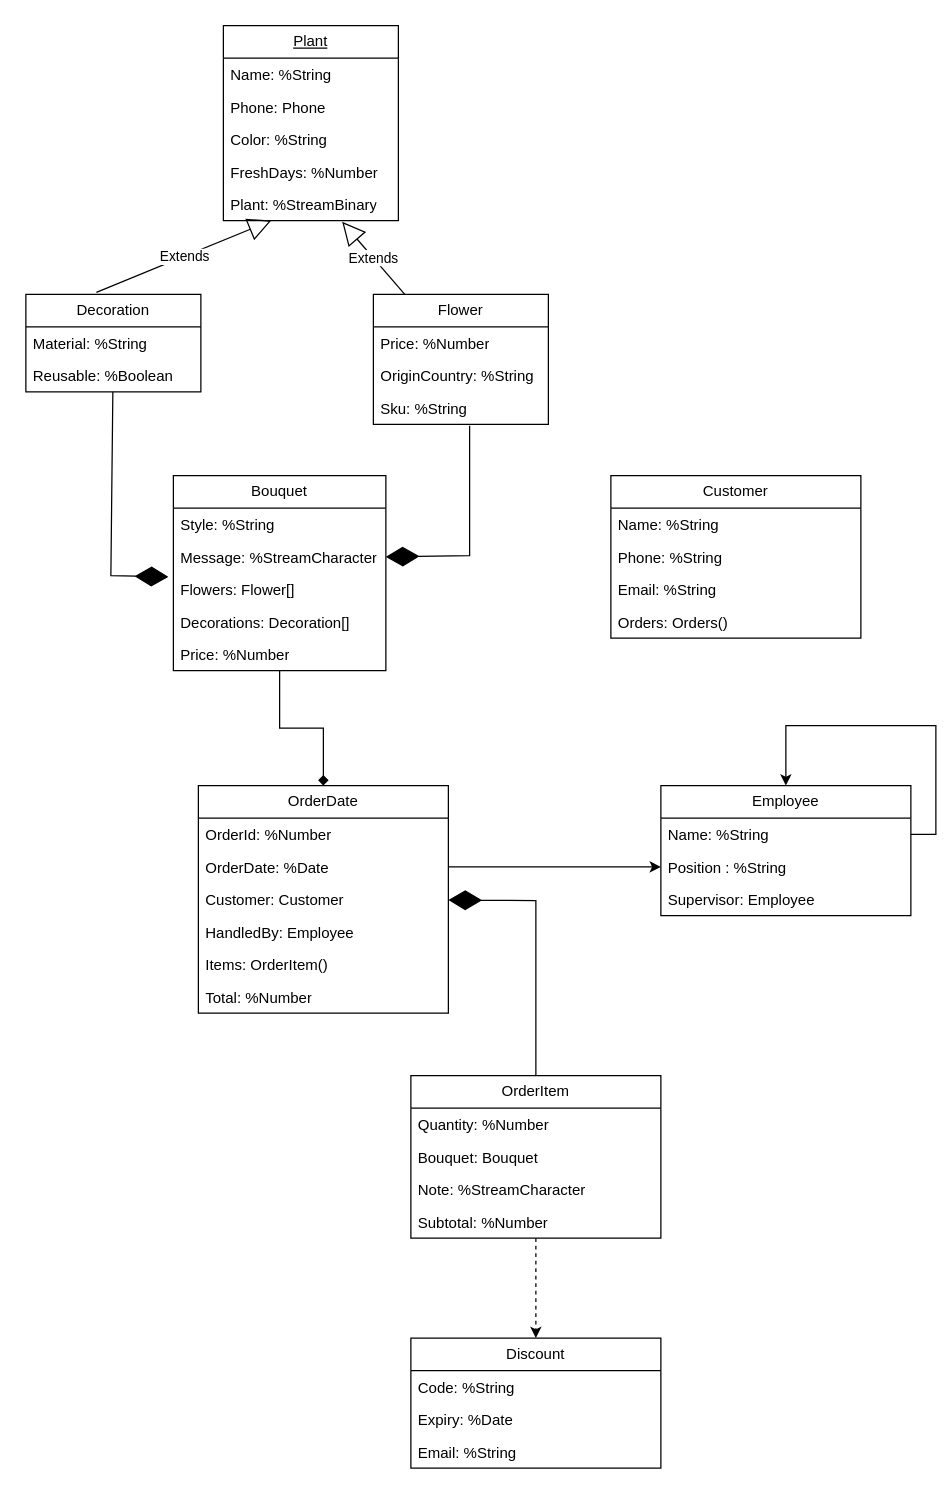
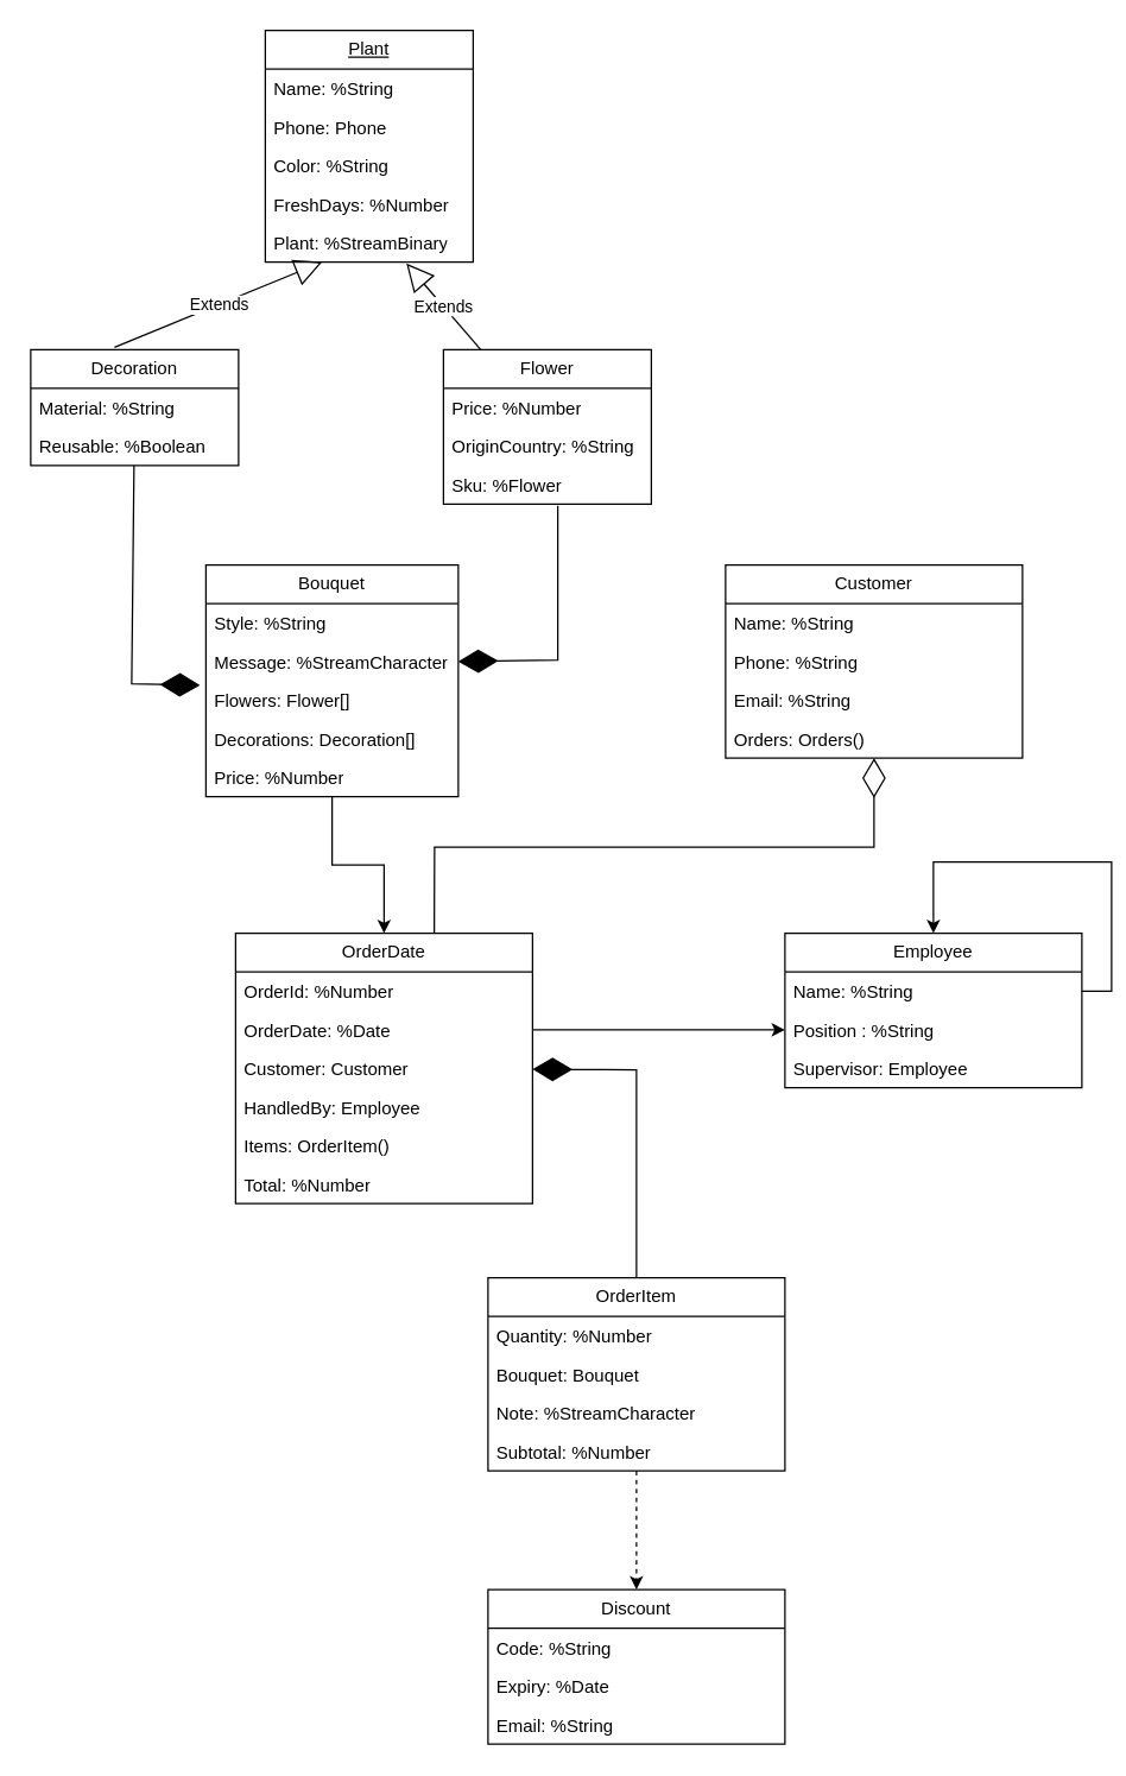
  <mxCell id="0" />
  <mxCell id="1" parent="0" />
  <mxCell id="2" value="Flower" style="swimlane;fontStyle=0;childLayout=stackLayout;horizontal=1;startSize=26;fillColor=none;horizontalStack=0;resizeParent=1;resizeParentMax=0;resizeLast=0;collapsible=1;marginBottom=0;whiteSpace=wrap;html=1;" parent="1" vertex="1"><mxGeometry x="298" y="235" width="140" height="104" as="geometry" /></mxCell>
  <mxCell id="3" value="Price: %Number" style="text;strokeColor=none;fillColor=none;align=left;verticalAlign=top;spacingLeft=4;spacingRight=4;overflow=hidden;rotatable=0;points=[[0,0.5],[1,0.5]];portConstraint=eastwest;whiteSpace=wrap;html=1;" parent="2" vertex="1"><mxGeometry y="26" width="140" height="26" as="geometry" /></mxCell>
  <mxCell id="4" value="OriginCountry: %String" style="text;strokeColor=none;fillColor=none;align=left;verticalAlign=top;spacingLeft=4;spacingRight=4;overflow=hidden;rotatable=0;points=[[0,0.5],[1,0.5]];portConstraint=eastwest;whiteSpace=wrap;html=1;" vertex="1" parent="2"><mxGeometry y="52" width="140" height="26" as="geometry" /></mxCell>
- <mxCell id="5" value="Sku: %String" style="text;strokeColor=none;fillColor=none;align=left;verticalAlign=top;spacingLeft=4;spacingRight=4;overflow=hidden;rotatable=0;points=[[0,0.5],[1,0.5]];portConstraint=eastwest;whiteSpace=wrap;html=1;" vertex="1" parent="2"><mxGeometry y="78" width="140" height="26" as="geometry" /></mxCell>
+ <mxCell id="5" value="Sku: %Flower" style="text;strokeColor=none;fillColor=none;align=left;verticalAlign=top;spacingLeft=4;spacingRight=4;overflow=hidden;rotatable=0;points=[[0,0.5],[1,0.5]];portConstraint=eastwest;whiteSpace=wrap;html=1;" vertex="1" parent="2"><mxGeometry y="78" width="140" height="26" as="geometry" /></mxCell>
  <mxCell id="6" value="Customer" style="swimlane;fontStyle=0;childLayout=stackLayout;horizontal=1;startSize=26;fillColor=none;horizontalStack=0;resizeParent=1;resizeParentMax=0;resizeLast=0;collapsible=1;marginBottom=0;whiteSpace=wrap;html=1;" parent="1" vertex="1"><mxGeometry x="488" y="380" width="200" height="130" as="geometry" /></mxCell>
  <mxCell id="7" value="Name: %String" style="text;strokeColor=none;fillColor=none;align=left;verticalAlign=top;spacingLeft=4;spacingRight=4;overflow=hidden;rotatable=0;points=[[0,0.5],[1,0.5]];portConstraint=eastwest;whiteSpace=wrap;html=1;" parent="6" vertex="1"><mxGeometry y="26" width="200" height="26" as="geometry" /></mxCell>
  <mxCell id="8" value="Phone: %String" style="text;strokeColor=none;fillColor=none;align=left;verticalAlign=top;spacingLeft=4;spacingRight=4;overflow=hidden;rotatable=0;points=[[0,0.5],[1,0.5]];portConstraint=eastwest;whiteSpace=wrap;html=1;" vertex="1" parent="6"><mxGeometry y="52" width="200" height="26" as="geometry" /></mxCell>
  <mxCell id="9" value="Email: %String" style="text;strokeColor=none;fillColor=none;align=left;verticalAlign=top;spacingLeft=4;spacingRight=4;overflow=hidden;rotatable=0;points=[[0,0.5],[1,0.5]];portConstraint=eastwest;whiteSpace=wrap;html=1;" vertex="1" parent="6"><mxGeometry y="78" width="200" height="26" as="geometry" /></mxCell>
  <mxCell id="10" value="Orders: Orders()" style="text;strokeColor=none;fillColor=none;align=left;verticalAlign=top;spacingLeft=4;spacingRight=4;overflow=hidden;rotatable=0;points=[[0,0.5],[1,0.5]];portConstraint=eastwest;whiteSpace=wrap;html=1;" parent="6" vertex="1"><mxGeometry y="104" width="200" height="26" as="geometry" /></mxCell>
  <mxCell id="11" value="Bouquet" style="swimlane;fontStyle=0;childLayout=stackLayout;horizontal=1;startSize=26;fillColor=none;horizontalStack=0;resizeParent=1;resizeParentMax=0;resizeLast=0;collapsible=1;marginBottom=0;whiteSpace=wrap;html=1;" parent="1" vertex="1"><mxGeometry x="138" y="380" width="170" height="156" as="geometry" /></mxCell>
  <mxCell id="12" value="Style: %String" style="text;strokeColor=none;fillColor=none;align=left;verticalAlign=top;spacingLeft=4;spacingRight=4;overflow=hidden;rotatable=0;points=[[0,0.5],[1,0.5]];portConstraint=eastwest;whiteSpace=wrap;html=1;" vertex="1" parent="11"><mxGeometry y="26" width="170" height="26" as="geometry" /></mxCell>
  <mxCell id="13" value="Message: %StreamCharacter" style="text;strokeColor=none;fillColor=none;align=left;verticalAlign=top;spacingLeft=4;spacingRight=4;overflow=hidden;rotatable=0;points=[[0,0.5],[1,0.5]];portConstraint=eastwest;whiteSpace=wrap;html=1;" vertex="1" parent="11"><mxGeometry y="52" width="170" height="26" as="geometry" /></mxCell>
  <mxCell id="14" value="Flowers: Flower[]" style="text;strokeColor=none;fillColor=none;align=left;verticalAlign=top;spacingLeft=4;spacingRight=4;overflow=hidden;rotatable=0;points=[[0,0.5],[1,0.5]];portConstraint=eastwest;whiteSpace=wrap;html=1;" parent="11" vertex="1"><mxGeometry y="78" width="170" height="26" as="geometry" /></mxCell>
  <mxCell id="15" value="Decorations: Decoration[]" style="text;strokeColor=none;fillColor=none;align=left;verticalAlign=top;spacingLeft=4;spacingRight=4;overflow=hidden;rotatable=0;points=[[0,0.5],[1,0.5]];portConstraint=eastwest;whiteSpace=wrap;html=1;" parent="11" vertex="1"><mxGeometry y="104" width="170" height="26" as="geometry" /></mxCell>
  <mxCell id="16" value="Price: %Number" style="text;strokeColor=none;fillColor=none;align=left;verticalAlign=top;spacingLeft=4;spacingRight=4;overflow=hidden;rotatable=0;points=[[0,0.5],[1,0.5]];portConstraint=eastwest;whiteSpace=wrap;html=1;" parent="11" vertex="1"><mxGeometry y="130" width="170" height="26" as="geometry" /></mxCell>
  <mxCell id="17" value="Decoration" style="swimlane;fontStyle=0;childLayout=stackLayout;horizontal=1;startSize=26;fillColor=none;horizontalStack=0;resizeParent=1;resizeParentMax=0;resizeLast=0;collapsible=1;marginBottom=0;whiteSpace=wrap;html=1;" parent="1" vertex="1"><mxGeometry x="20" y="235" width="140" height="78" as="geometry" /></mxCell>
  <mxCell id="18" value="Material: %String" style="text;strokeColor=none;fillColor=none;align=left;verticalAlign=top;spacingLeft=4;spacingRight=4;overflow=hidden;rotatable=0;points=[[0,0.5],[1,0.5]];portConstraint=eastwest;whiteSpace=wrap;html=1;" parent="17" vertex="1"><mxGeometry y="26" width="140" height="26" as="geometry" /></mxCell>
  <mxCell id="19" value="Reusable: %Boolean" style="text;strokeColor=none;fillColor=none;align=left;verticalAlign=top;spacingLeft=4;spacingRight=4;overflow=hidden;rotatable=0;points=[[0,0.5],[1,0.5]];portConstraint=eastwest;whiteSpace=wrap;html=1;" vertex="1" parent="17"><mxGeometry y="52" width="140" height="26" as="geometry" /></mxCell>
  <mxCell id="20" value="&lt;u&gt;Plant&lt;/u&gt;" style="swimlane;fontStyle=0;childLayout=stackLayout;horizontal=1;startSize=26;fillColor=none;horizontalStack=0;resizeParent=1;resizeParentMax=0;resizeLast=0;collapsible=1;marginBottom=0;whiteSpace=wrap;html=1;" parent="1" vertex="1"><mxGeometry x="178" y="20" width="140" height="156" as="geometry" /></mxCell>
  <mxCell id="21" value="Name: %String" style="text;strokeColor=none;fillColor=none;align=left;verticalAlign=top;spacingLeft=4;spacingRight=4;overflow=hidden;rotatable=0;points=[[0,0.5],[1,0.5]];portConstraint=eastwest;whiteSpace=wrap;html=1;" parent="20" vertex="1"><mxGeometry y="26" width="140" height="26" as="geometry" /></mxCell>
  <mxCell id="22" value="Phone: Phone" style="text;strokeColor=none;fillColor=none;align=left;verticalAlign=top;spacingLeft=4;spacingRight=4;overflow=hidden;rotatable=0;points=[[0,0.5],[1,0.5]];portConstraint=eastwest;whiteSpace=wrap;html=1;" parent="20" vertex="1"><mxGeometry y="52" width="140" height="26" as="geometry" /></mxCell>
  <mxCell id="23" value="Color: %String" style="text;strokeColor=none;fillColor=none;align=left;verticalAlign=top;spacingLeft=4;spacingRight=4;overflow=hidden;rotatable=0;points=[[0,0.5],[1,0.5]];portConstraint=eastwest;whiteSpace=wrap;html=1;" vertex="1" parent="20"><mxGeometry y="78" width="140" height="26" as="geometry" /></mxCell>
  <mxCell id="24" value="FreshDays: %Number" style="text;strokeColor=none;fillColor=none;align=left;verticalAlign=top;spacingLeft=4;spacingRight=4;overflow=hidden;rotatable=0;points=[[0,0.5],[1,0.5]];portConstraint=eastwest;whiteSpace=wrap;html=1;" vertex="1" parent="20"><mxGeometry y="104" width="140" height="26" as="geometry" /></mxCell>
  <mxCell id="25" value="Plant: %StreamBinary" style="text;strokeColor=none;fillColor=none;align=left;verticalAlign=top;spacingLeft=4;spacingRight=4;overflow=hidden;rotatable=0;points=[[0,0.5],[1,0.5]];portConstraint=eastwest;whiteSpace=wrap;html=1;" vertex="1" parent="20"><mxGeometry y="130" width="140" height="26" as="geometry" /></mxCell>
  <mxCell id="26" value="Extends" style="endArrow=block;endSize=16;endFill=0;html=1;rounded=0;entryX=0.679;entryY=1.038;entryDx=0;entryDy=0;entryPerimeter=0;" parent="1" source="2" target="25" edge="1"><mxGeometry width="160" relative="1" as="geometry"><mxPoint x="248" y="145" as="sourcePoint" /><mxPoint x="408" y="145" as="targetPoint" /></mxGeometry></mxCell>
  <mxCell id="27" value="Extends" style="endArrow=block;endSize=16;endFill=0;html=1;rounded=0;exitX=0.403;exitY=-0.021;exitDx=0;exitDy=0;exitPerimeter=0;" parent="1" source="17" target="25" edge="1"><mxGeometry width="160" relative="1" as="geometry"><mxPoint x="421" y="245" as="sourcePoint" /><mxPoint x="528" y="131" as="targetPoint" /></mxGeometry></mxCell>
  <mxCell id="28" value="" style="endArrow=diamondThin;endFill=1;endSize=24;html=1;rounded=0;entryX=1;entryY=0.5;entryDx=0;entryDy=0;" edge="1" parent="1" target="13"><mxGeometry width="160" relative="1" as="geometry"><mxPoint x="375" y="340" as="sourcePoint" /><mxPoint x="445" y="444" as="targetPoint" /><Array as="points"><mxPoint x="375" y="444" /></Array></mxGeometry></mxCell>
  <mxCell id="29" value="Discount" style="swimlane;fontStyle=0;childLayout=stackLayout;horizontal=1;startSize=26;fillColor=none;horizontalStack=0;resizeParent=1;resizeParentMax=0;resizeLast=0;collapsible=1;marginBottom=0;whiteSpace=wrap;html=1;" vertex="1" parent="1"><mxGeometry x="328" y="1070" width="200" height="104" as="geometry" /></mxCell>
  <mxCell id="30" value="Code: %String" style="text;strokeColor=none;fillColor=none;align=left;verticalAlign=top;spacingLeft=4;spacingRight=4;overflow=hidden;rotatable=0;points=[[0,0.5],[1,0.5]];portConstraint=eastwest;whiteSpace=wrap;html=1;" vertex="1" parent="29"><mxGeometry y="26" width="200" height="26" as="geometry" /></mxCell>
  <mxCell id="31" value="Expiry: %Date" style="text;strokeColor=none;fillColor=none;align=left;verticalAlign=top;spacingLeft=4;spacingRight=4;overflow=hidden;rotatable=0;points=[[0,0.5],[1,0.5]];portConstraint=eastwest;whiteSpace=wrap;html=1;" vertex="1" parent="29"><mxGeometry y="52" width="200" height="26" as="geometry" /></mxCell>
  <mxCell id="32" value="Email: %String" style="text;strokeColor=none;fillColor=none;align=left;verticalAlign=top;spacingLeft=4;spacingRight=4;overflow=hidden;rotatable=0;points=[[0,0.5],[1,0.5]];portConstraint=eastwest;whiteSpace=wrap;html=1;" vertex="1" parent="29"><mxGeometry y="78" width="200" height="26" as="geometry" /></mxCell>
  <mxCell id="33" style="edgeStyle=orthogonalEdgeStyle;rounded=0;orthogonalLoop=1;jettySize=auto;html=1;entryX=0.5;entryY=0;entryDx=0;entryDy=0;dashed=1;" edge="1" parent="1" source="34" target="29"><mxGeometry relative="1" as="geometry" /></mxCell>
  <mxCell id="34" value="OrderItem" style="swimlane;fontStyle=0;childLayout=stackLayout;horizontal=1;startSize=26;fillColor=none;horizontalStack=0;resizeParent=1;resizeParentMax=0;resizeLast=0;collapsible=1;marginBottom=0;whiteSpace=wrap;html=1;" vertex="1" parent="1"><mxGeometry x="328" y="860" width="200" height="130" as="geometry" /></mxCell>
  <mxCell id="35" value="Quantity: %Number" style="text;strokeColor=none;fillColor=none;align=left;verticalAlign=top;spacingLeft=4;spacingRight=4;overflow=hidden;rotatable=0;points=[[0,0.5],[1,0.5]];portConstraint=eastwest;whiteSpace=wrap;html=1;" vertex="1" parent="34"><mxGeometry y="26" width="200" height="26" as="geometry" /></mxCell>
  <mxCell id="36" value="Bouquet: Bouquet" style="text;strokeColor=none;fillColor=none;align=left;verticalAlign=top;spacingLeft=4;spacingRight=4;overflow=hidden;rotatable=0;points=[[0,0.5],[1,0.5]];portConstraint=eastwest;whiteSpace=wrap;html=1;" vertex="1" parent="34"><mxGeometry y="52" width="200" height="26" as="geometry" /></mxCell>
  <mxCell id="37" value="Note: %StreamCharacter" style="text;strokeColor=none;fillColor=none;align=left;verticalAlign=top;spacingLeft=4;spacingRight=4;overflow=hidden;rotatable=0;points=[[0,0.5],[1,0.5]];portConstraint=eastwest;whiteSpace=wrap;html=1;" vertex="1" parent="34"><mxGeometry y="78" width="200" height="26" as="geometry" /></mxCell>
  <mxCell id="38" value="Subtotal: %Number" style="text;strokeColor=none;fillColor=none;align=left;verticalAlign=top;spacingLeft=4;spacingRight=4;overflow=hidden;rotatable=0;points=[[0,0.5],[1,0.5]];portConstraint=eastwest;whiteSpace=wrap;html=1;" vertex="1" parent="34"><mxGeometry y="104" width="200" height="26" as="geometry" /></mxCell>
  <mxCell id="39" value="OrderDate" style="swimlane;fontStyle=0;childLayout=stackLayout;horizontal=1;startSize=26;fillColor=none;horizontalStack=0;resizeParent=1;resizeParentMax=0;resizeLast=0;collapsible=1;marginBottom=0;whiteSpace=wrap;html=1;" vertex="1" parent="1"><mxGeometry x="158" y="628" width="200" height="182" as="geometry" /></mxCell>
  <mxCell id="40" value="OrderId: %Number" style="text;strokeColor=none;fillColor=none;align=left;verticalAlign=top;spacingLeft=4;spacingRight=4;overflow=hidden;rotatable=0;points=[[0,0.5],[1,0.5]];portConstraint=eastwest;whiteSpace=wrap;html=1;" vertex="1" parent="39"><mxGeometry y="26" width="200" height="26" as="geometry" /></mxCell>
  <mxCell id="41" value="OrderDate: %Date" style="text;strokeColor=none;fillColor=none;align=left;verticalAlign=top;spacingLeft=4;spacingRight=4;overflow=hidden;rotatable=0;points=[[0,0.5],[1,0.5]];portConstraint=eastwest;whiteSpace=wrap;html=1;" vertex="1" parent="39"><mxGeometry y="52" width="200" height="26" as="geometry" /></mxCell>
  <mxCell id="42" value="Customer: Customer&amp;nbsp;" style="text;strokeColor=none;fillColor=none;align=left;verticalAlign=top;spacingLeft=4;spacingRight=4;overflow=hidden;rotatable=0;points=[[0,0.5],[1,0.5]];portConstraint=eastwest;whiteSpace=wrap;html=1;" vertex="1" parent="39"><mxGeometry y="78" width="200" height="26" as="geometry" /></mxCell>
  <mxCell id="43" value="HandledBy: Employee" style="text;strokeColor=none;fillColor=none;align=left;verticalAlign=top;spacingLeft=4;spacingRight=4;overflow=hidden;rotatable=0;points=[[0,0.5],[1,0.5]];portConstraint=eastwest;whiteSpace=wrap;html=1;" vertex="1" parent="39"><mxGeometry y="104" width="200" height="26" as="geometry" /></mxCell>
  <mxCell id="44" value="Items: OrderItem()" style="text;strokeColor=none;fillColor=none;align=left;verticalAlign=top;spacingLeft=4;spacingRight=4;overflow=hidden;rotatable=0;points=[[0,0.5],[1,0.5]];portConstraint=eastwest;whiteSpace=wrap;html=1;" vertex="1" parent="39"><mxGeometry y="130" width="200" height="26" as="geometry" /></mxCell>
  <mxCell id="45" value="Total: %Number" style="text;strokeColor=none;fillColor=none;align=left;verticalAlign=top;spacingLeft=4;spacingRight=4;overflow=hidden;rotatable=0;points=[[0,0.5],[1,0.5]];portConstraint=eastwest;whiteSpace=wrap;html=1;" vertex="1" parent="39"><mxGeometry y="156" width="200" height="26" as="geometry" /></mxCell>
  <mxCell id="46" value="Employee" style="swimlane;fontStyle=0;childLayout=stackLayout;horizontal=1;startSize=26;fillColor=none;horizontalStack=0;resizeParent=1;resizeParentMax=0;resizeLast=0;collapsible=1;marginBottom=0;whiteSpace=wrap;html=1;" vertex="1" parent="1"><mxGeometry x="528" y="628" width="200" height="104" as="geometry" /></mxCell>
  <mxCell id="47" style="edgeStyle=orthogonalEdgeStyle;rounded=0;orthogonalLoop=1;jettySize=auto;html=1;exitX=1;exitY=0.5;exitDx=0;exitDy=0;" edge="1" parent="46" source="48" target="46"><mxGeometry relative="1" as="geometry"><Array as="points"><mxPoint x="220" y="39" /><mxPoint x="220" y="-48" /><mxPoint x="100" y="-48" /></Array></mxGeometry></mxCell>
  <mxCell id="48" value="Name: %String" style="text;strokeColor=none;fillColor=none;align=left;verticalAlign=top;spacingLeft=4;spacingRight=4;overflow=hidden;rotatable=0;points=[[0,0.5],[1,0.5]];portConstraint=eastwest;whiteSpace=wrap;html=1;" vertex="1" parent="46"><mxGeometry y="26" width="200" height="26" as="geometry" /></mxCell>
  <mxCell id="49" value="Position&amp;nbsp;: %String" style="text;strokeColor=none;fillColor=none;align=left;verticalAlign=top;spacingLeft=4;spacingRight=4;overflow=hidden;rotatable=0;points=[[0,0.5],[1,0.5]];portConstraint=eastwest;whiteSpace=wrap;html=1;" vertex="1" parent="46"><mxGeometry y="52" width="200" height="26" as="geometry" /></mxCell>
  <mxCell id="50" value="Supervisor: Employee&amp;nbsp;" style="text;strokeColor=none;fillColor=none;align=left;verticalAlign=top;spacingLeft=4;spacingRight=4;overflow=hidden;rotatable=0;points=[[0,0.5],[1,0.5]];portConstraint=eastwest;whiteSpace=wrap;html=1;" vertex="1" parent="46"><mxGeometry y="78" width="200" height="26" as="geometry" /></mxCell>
  <mxCell id="51" value="" style="endArrow=diamondThin;endFill=1;endSize=24;html=1;rounded=0;exitX=0.5;exitY=0;exitDx=0;exitDy=0;" edge="1" parent="1" source="34" target="39"><mxGeometry width="160" relative="1" as="geometry"><mxPoint x="393" y="440" as="sourcePoint" /><mxPoint x="328" y="707" as="targetPoint" /><Array as="points"><mxPoint x="428" y="720" /></Array></mxGeometry></mxCell>
  <mxCell id="52" style="edgeStyle=orthogonalEdgeStyle;rounded=0;orthogonalLoop=1;jettySize=auto;html=1;exitX=1;exitY=0.5;exitDx=0;exitDy=0;entryX=0;entryY=0.5;entryDx=0;entryDy=0;" edge="1" parent="1" source="41" target="49"><mxGeometry relative="1" as="geometry"><Array as="points"><mxPoint x="488" y="693" /><mxPoint x="488" y="693" /></Array></mxGeometry></mxCell>
- <mxCell id="53" style="edgeStyle=orthogonalEdgeStyle;rounded=0;orthogonalLoop=1;jettySize=auto;html=1;endArrow=diamond;" edge="1" parent="1" source="11" target="39"><mxGeometry relative="1" as="geometry"><mxPoint x="218" y="540" as="sourcePoint" /></mxGeometry></mxCell>
+ <mxCell id="53" style="edgeStyle=orthogonalEdgeStyle;rounded=0;orthogonalLoop=1;jettySize=auto;html=1;" edge="1" parent="1" source="11" target="39"><mxGeometry relative="1" as="geometry"><mxPoint x="218" y="540" as="sourcePoint" /></mxGeometry></mxCell>
  <mxCell id="54" value="" style="endArrow=diamondThin;endFill=1;endSize=24;html=1;rounded=0;entryX=-0.024;entryY=1.115;entryDx=0;entryDy=0;entryPerimeter=0;" edge="1" parent="1" source="17" target="13"><mxGeometry width="160" relative="1" as="geometry"><mxPoint x="445" y="440" as="sourcePoint" /><mxPoint x="378" y="545" as="targetPoint" /><Array as="points"><mxPoint x="88" y="460" /></Array></mxGeometry></mxCell>
+ <mxCell id="55" value="" style="endArrow=diamondThin;endFill=0;endSize=24;html=1;rounded=0;exitX=0.669;exitY=-0.001;exitDx=0;exitDy=0;exitPerimeter=0;" edge="1" parent="1" source="39" target="6"><mxGeometry width="160" relative="1" as="geometry"><mxPoint x="468" y="620" as="sourcePoint" /><mxPoint x="468" y="540" as="targetPoint" /><Array as="points"><mxPoint x="292" y="570" /><mxPoint x="588" y="570" /></Array></mxGeometry></mxCell>
